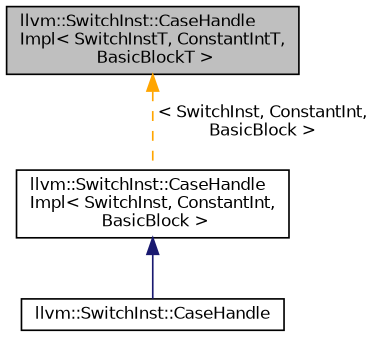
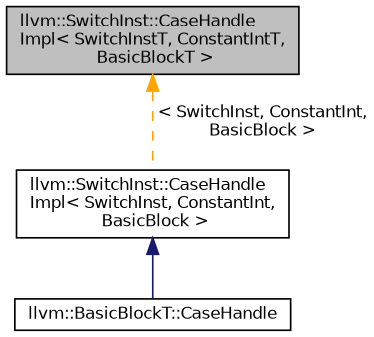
  digraph {
    node [color=black fontname=Helvetica fontsize=10 shape=box]
    edge [dir=back fontname=Helvetica fontsize=10 labelfontname=Helvetica labelfontsize=10]
    n1 [fillcolor=grey75 fontcolor=black height=0.2 label="llvm::SwitchInst::CaseHandle\lImpl\< SwitchInstT, ConstantIntT,\l BasicBlockT \>" style=filled width=0.4]
    n2 [height=0.2 label="llvm::SwitchInst::CaseHandle\lImpl\< SwitchInst, ConstantInt,\l BasicBlock \>" width=0.4]
-   n3 [height=0.2 label="llvm::SwitchInst::CaseHandle" width=0.4]
+   n3 [height=0.2 label="llvm::BasicBlockT::CaseHandle" width=0.4]
    n1 -> n2 [color=orange label=" \< SwitchInst, ConstantInt,\l BasicBlock \>" style=dashed]
    n2 -> n3 [color=midnightblue style=solid]
  }
